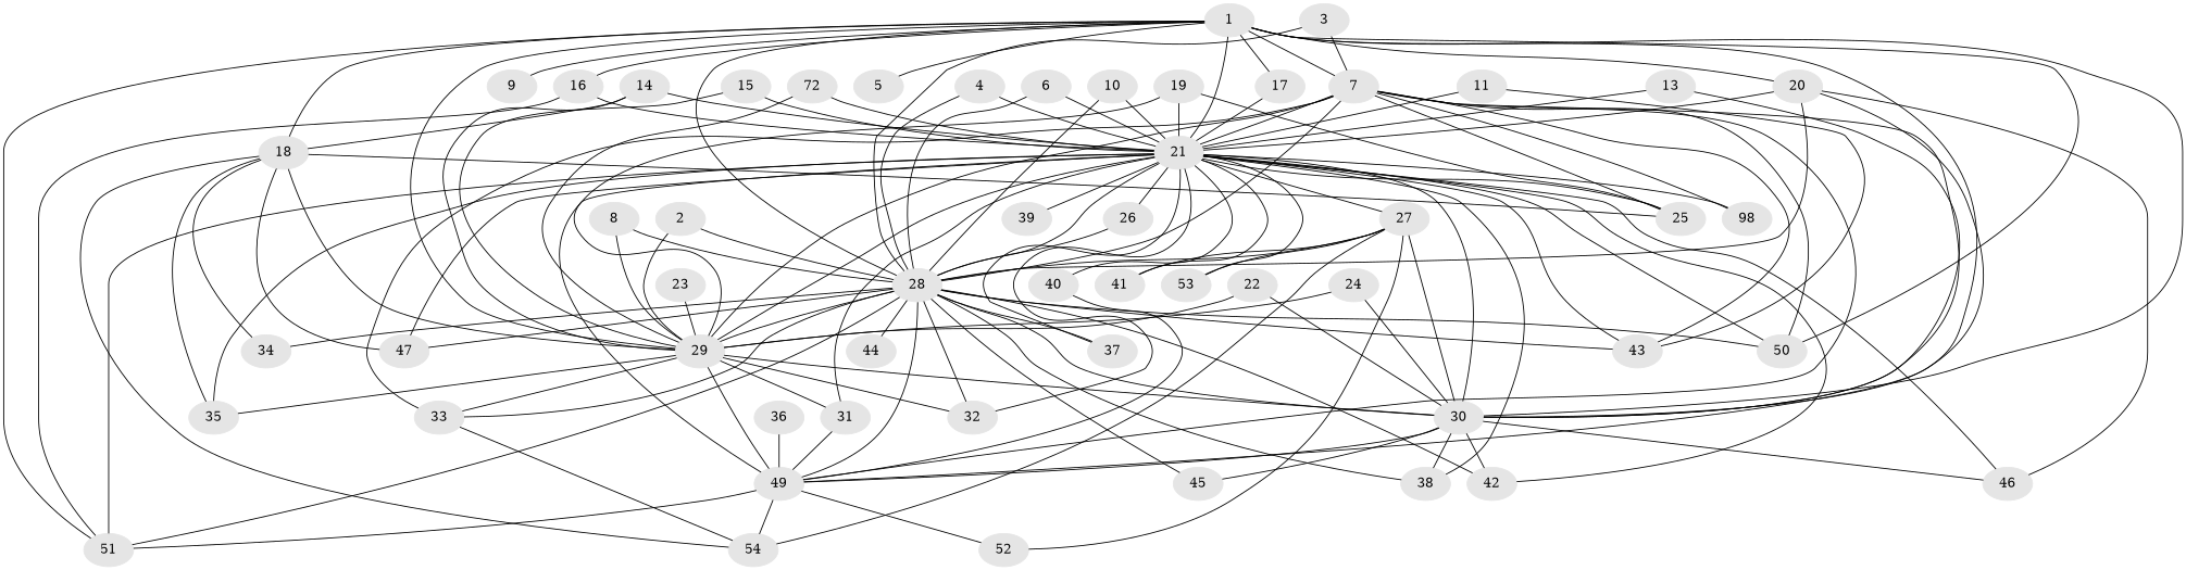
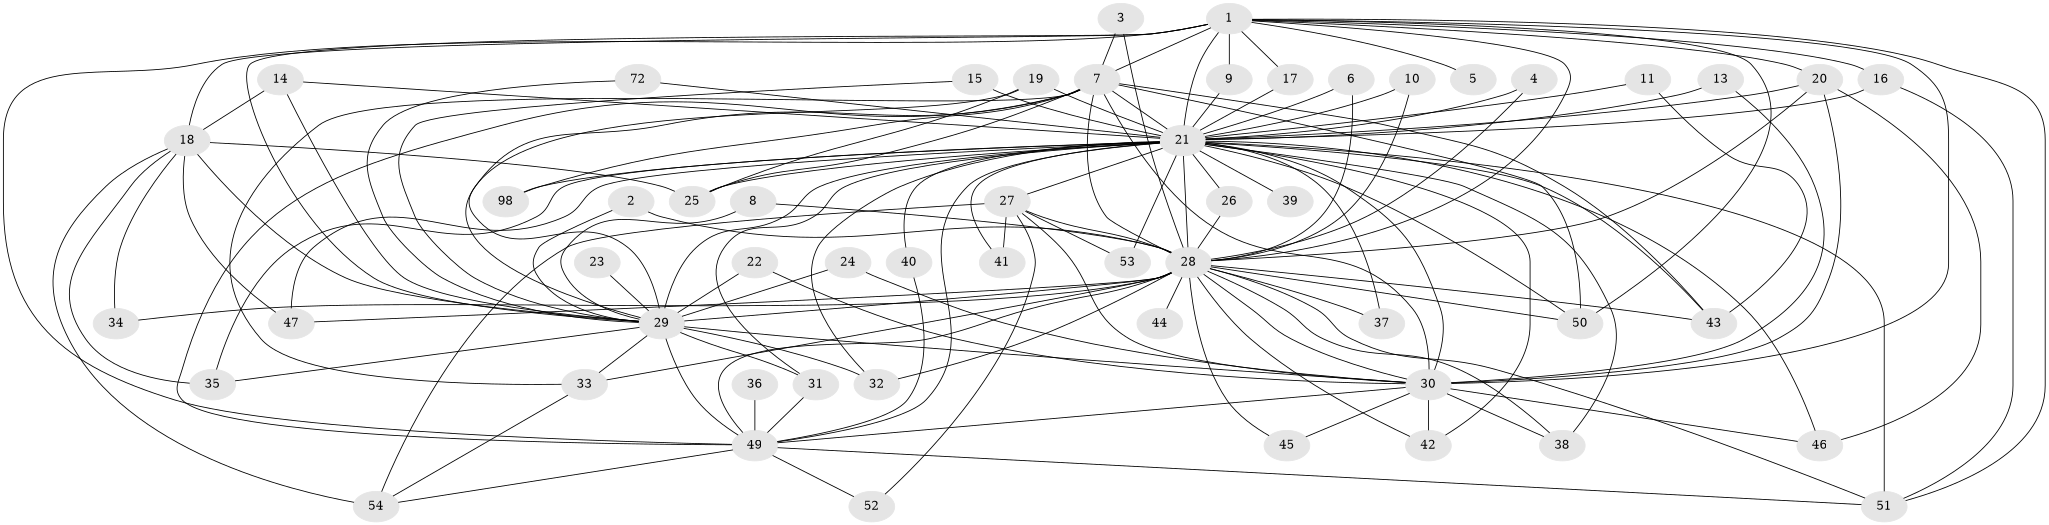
  graph {
    node [color=gray90 style=filled]
    edge [weight=1.0]
    1
    5
    7
    9
    16
    17
    18
    20
    21
    28
    29
    30
    49
    50
    51
    25
    33
    43
    n19 [label=98]
    34
    35
    47
    54
    46
    26
    27
    31
    32
    37
    38
    39
    40
    41
    42
    53
    44
    45
    52
    2
    3
    4
    6
    8
    10
    11
    n46 [label=72]
    13
    14
    15
    19
    22
    23
    24
    36
    1 -- 5
    1 -- 7
    1 -- 9
    1 -- 16
    1 -- 17
    1 -- 18 [weight=3.0]
    1 -- 20
    1 -- 21 [weight=4.0]
    1 -- 28 [weight=2.0]
    1 -- 29
    1 -- 30 [weight=2.0]
    1 -- 49
    1 -- 50
    1 -- 51
    7 -- 21 [weight=3.0]
    7 -- 28 [weight=2.0]
    7 -- 29
    7 -- 30 [weight=2.0]
    7 -- 49
    7 -- 50 [weight=2.0]
    7 -- 25
    7 -- 33
    7 -- 43
    7 -- n19
+   9 -- 21
    16 -- 21
    16 -- 51
    17 -- 21
    18 -- 29 [weight=2.0]
    18 -- 25
    18 -- 34
    18 -- 35
    18 -- 47
    18 -- 54
    20 -- 21
    20 -- 28
    20 -- 30
    20 -- 46
    21 -- 28 [weight=7.0]
    21 -- 29 [weight=4.0]
    21 -- 30 [weight=3.0]
    21 -- 49 [weight=3.0]
    21 -- 50
    21 -- 51 [weight=2.0]
    21 -- 25 [weight=2.0]
    21 -- 43
    21 -- n19 [weight=2.0]
    21 -- 35
    21 -- 47
    21 -- 46
    21 -- 26
    21 -- 27
    21 -- 31
    21 -- 32
    21 -- 37
    21 -- 38
    21 -- 39 [weight=2.0]
    21 -- 40
    21 -- 41
    21 -- 42 [weight=2.0]
    21 -- 53
    28 -- 29 [weight=2.0]
    28 -- 30 [weight=3.0]
    28 -- 49 [weight=2.0]
    28 -- 50
    28 -- 51
    28 -- 33
    28 -- 43
    28 -- 34
    28 -- 47 [weight=2.0]
    28 -- 32
    28 -- 37
    28 -- 38
    28 -- 42
    28 -- 44 [weight=2.0]
    28 -- 45
    29 -- 30
    29 -- 49 [weight=3.0]
    29 -- 33
    29 -- 35
    29 -- 31
    29 -- 32
    30 -- 49
    30 -- 46
    30 -- 38
    30 -- 42 [weight=2.0]
    30 -- 45
    49 -- 51
    49 -- 54
    49 -- 52
    33 -- 54
    26 -- 28
    27 -- 28
    27 -- 30 [weight=2.0]
    27 -- 54
    27 -- 41
    27 -- 53
    27 -- 52
    31 -- 49
    40 -- 49
    2 -- 28
    2 -- 29
    3 -- 7
    3 -- 28
    4 -- 21
    4 -- 28
    6 -- 21
    6 -- 28
    8 -- 28
    8 -- 29
    10 -- 21
    10 -- 28
    11 -- 21
    11 -- 43
    n46 -- 21
    n46 -- 29
    13 -- 21
    13 -- 30
    14 -- 18
    14 -- 21
    14 -- 29
    15 -- 21 [weight=2.0]
    15 -- 29
    19 -- 21 [weight=3.0]
    19 -- 29
    19 -- 25
    22 -- 29
    22 -- 30
    23 -- 29
    24 -- 29
    24 -- 30
    36 -- 49
  }
